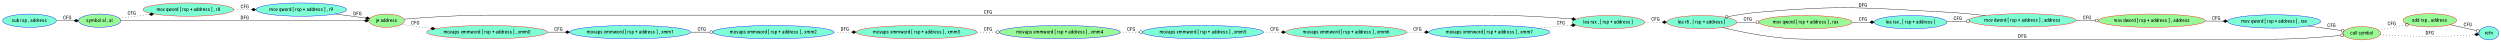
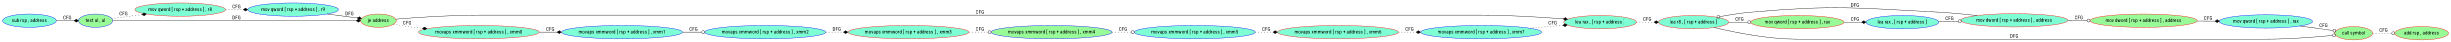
  digraph {
    fontname="Roboto Condensed"
    rankdir=LR
    node [color=red fillcolor=aquamarine fontname="Roboto Condensed" style=filled]
    edge [arrowhead=diamond fontname="Roboto Condensed" style=solid]
    n1 [color=blue label="sub rsp , address"]
-   n2 [color=blue fillcolor=palegreen label="symbol al , al"]
+   n2 [color=blue fillcolor=palegreen label="test al , al"]
    n3 [label="mov qword [ rsp + address ] , r8"]
    n4 [fillcolor=palegreen label="je address"]
    n5 [color=blue label="mov qword [ rsp + address ] , r9"]
    n6 [label="lea rax , [ rsp + address ]"]
    n7 [label="movaps xmmword [ rsp + address ] , xmm0"]
    n8 [label="lea r8 , [ rsp + address ]"]
    n9 [color=blue label="movaps xmmword [ rsp + address ] , xmm1"]
    n10 [fillcolor=palegreen label="mov qword [ rsp + address ] , rax"]
    n11 [fillcolor=palegreen label="call symbol"]
    n12 [color=blue label="movaps xmmword [ rsp + address ] , xmm2"]
    n13 [color=blue label="lea rax , [ rsp + address ]"]
    n14 [fillcolor=palegreen label="add rsp , address"]
-   n15 [color=blue label=retn]
    n16 [label="mov dword [ rsp + address ] , address"]
    n17 [fillcolor=palegreen label="mov dword [ rsp + address ] , address"]
    n18 [color=blue label="mov qword [ rsp + address ] , rax"]
    n19 [label="movaps xmmword [ rsp + address ] , xmm3"]
    n20 [color=blue fillcolor=palegreen label="movaps xmmword [ rsp + address ] , xmm4"]
    n21 [color=blue label="movaps xmmword [ rsp + address ] , xmm5"]
    n22 [label="movaps xmmword [ rsp + address ] , xmm6"]
    n23 [color=blue label="movaps xmmword [ rsp + address ] , xmm7"]
    n1 -> n2 [label=CFG]
    n2 -> n3 [label=CFG style=dotted]
    n2 -> n4 [label=DFG]
    n3 -> n5 [label=CFG style=dotted]
    n4 -> n6 [label=CFG]
    n4 -> n7 [label=CFG style=dotted]
    n5 -> n4 [label=DFG]
    n6 -> n8 [label=CFG style=dotted]
    n7 -> n9 [label=CFG]
    n8 -> n10 [arrowhead=odot label=CFG]
    n8 -> n11 [arrowhead=odot label=DFG]
    n9 -> n12 [arrowhead=odot label=CFG]
    n10 -> n13 [label=CFG]
    n11 -> n14 [arrowhead=odot label=CFG style=dotted]
-   n11 -> n15 [label=DFG style=dotted]
    n12 -> n19 [label=DFG style=dotted]
    n13 -> n16 [arrowhead=odot label=CFG]
-   n14 -> n15 [arrowhead=odot label=CFG]
    n16 -> n8 [arrowhead=odot label=DFG]
    n16 -> n17 [arrowhead=odot label=CFG]
    n17 -> n18 [label=CFG]
    n18 -> n11 [arrowhead=odot label=CFG]
    n19 -> n20 [arrowhead=odot label=CFG style=dotted]
    n20 -> n21 [arrowhead=odot label=CFG style=dotted]
    n21 -> n22 [label=CFG style=dotted]
    n22 -> n23 [label=CFG style=dotted]
    n23 -> n6 [label=CFG style=dotted]
  }
